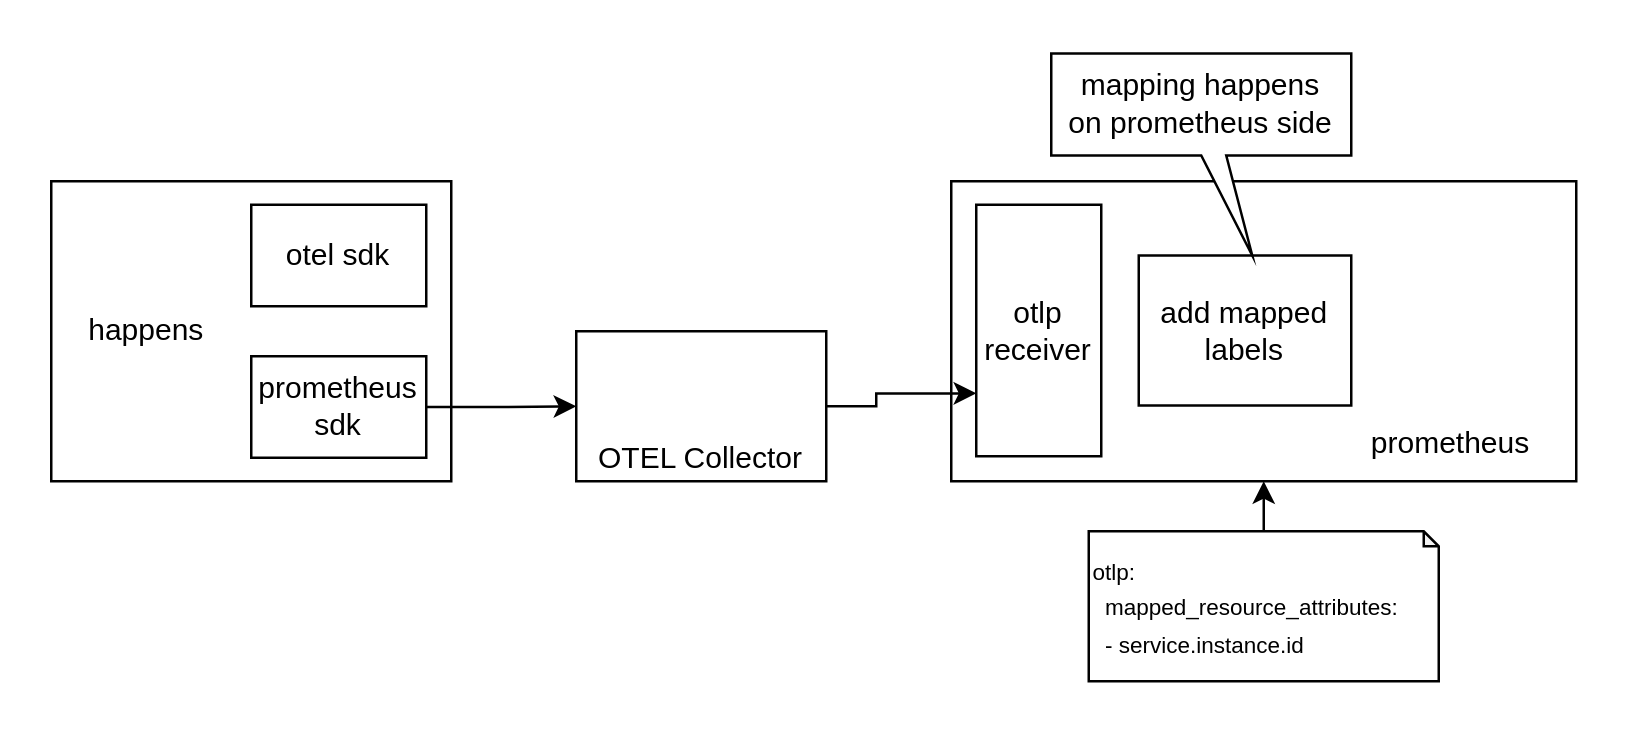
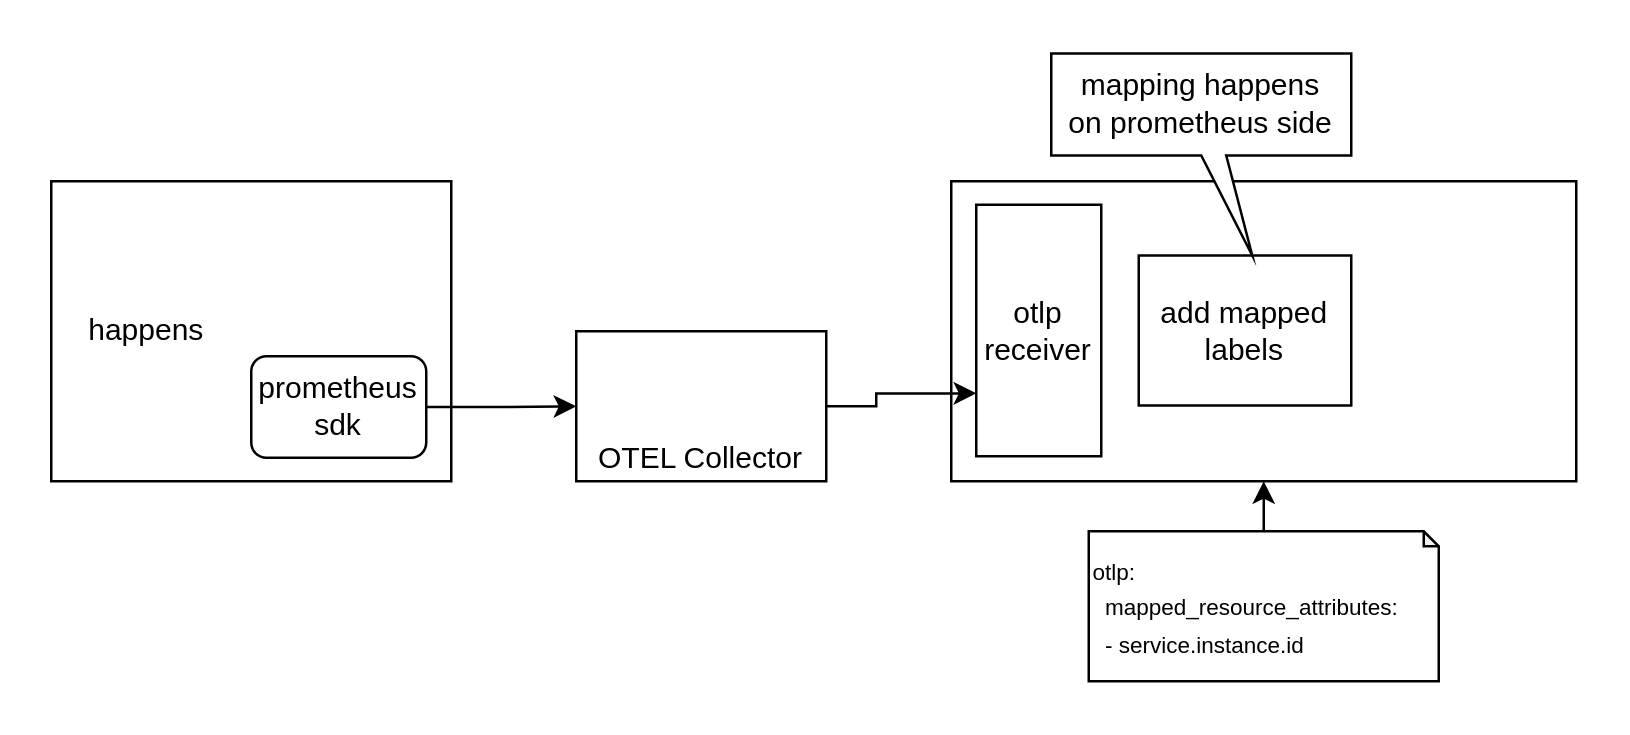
  <mxCell id="0" />
  <mxCell id="1" parent="0" />
  <mxCell id="2" value="" style="rounded=0;whiteSpace=wrap;html=1;" vertex="1" parent="1"><mxGeometry x="230" y="132" width="100" height="60" as="geometry" /></mxCell>
  <mxCell id="3" value="" style="rounded=0;whiteSpace=wrap;html=1;" vertex="1" parent="1"><mxGeometry x="380" y="72" width="250" height="120" as="geometry" /></mxCell>
  <mxCell id="4" value="happens&amp;nbsp; &amp;nbsp; &amp;nbsp; &amp;nbsp; &amp;nbsp; &amp;nbsp; &amp;nbsp; &amp;nbsp; &amp;nbsp; &amp;nbsp; &amp;nbsp; &amp;nbsp; &amp;nbsp;" style="rounded=0;whiteSpace=wrap;html=1;" vertex="1" parent="1"><mxGeometry x="20" y="72" width="160" height="120" as="geometry" /></mxCell>
  <mxCell id="5" value="" style="shape=image;verticalLabelPosition=bottom;labelBackgroundColor=default;verticalAlign=top;aspect=fixed;imageAspect=0;image=https://static-00.iconduck.com/assets.00/prometheus-icon-511x512-1vmxbcxr.png;" vertex="1" parent="1"><mxGeometry x="550" y="91.2" width="70.66" height="70.8" as="geometry" /></mxCell>
- <mxCell id="6" value="otel sdk" style="rounded=0;whiteSpace=wrap;html=1;" vertex="1" parent="1"><mxGeometry x="100" y="81.4" width="70" height="40.6" as="geometry" /></mxCell>
  <mxCell id="7" style="edgeStyle=orthogonalEdgeStyle;rounded=0;orthogonalLoop=1;jettySize=auto;html=1;exitX=1;exitY=0.5;exitDx=0;exitDy=0;" edge="1" parent="1" source="8" target="2"><mxGeometry relative="1" as="geometry" /></mxCell>
- <mxCell id="8" value="prometheus sdk" style="rounded=0;whiteSpace=wrap;html=1;" vertex="1" parent="1"><mxGeometry x="100" y="142" width="70" height="40.6" as="geometry" /></mxCell>
- <mxCell id="9" value="prometheus" style="text;html=1;strokeColor=none;fillColor=none;align=center;verticalAlign=middle;whiteSpace=wrap;rounded=0;" vertex="1" parent="1"><mxGeometry x="550.44" y="162" width="60" height="30" as="geometry" /></mxCell>
+ <mxCell id="8" value="prometheus sdk" style="whiteSpace=wrap;html=1;rounded=1;" vertex="1" parent="1"><mxGeometry x="100" y="142" width="70" height="40.6" as="geometry" /></mxCell>
  <mxCell id="10" value="otlp receiver" style="rounded=0;whiteSpace=wrap;html=1;" vertex="1" parent="1"><mxGeometry x="390" y="81.4" width="50" height="100.6" as="geometry" /></mxCell>
  <mxCell id="11" value="" style="shape=image;verticalLabelPosition=bottom;labelBackgroundColor=default;verticalAlign=top;aspect=fixed;imageAspect=0;image=https://coralogix.com/wp-content/uploads/2022/02/opentelemetry-icon-color-1.png;" vertex="1" parent="1"><mxGeometry x="265" y="142" width="30" height="30" as="geometry" /></mxCell>
  <mxCell id="12" style="edgeStyle=orthogonalEdgeStyle;rounded=0;orthogonalLoop=1;jettySize=auto;html=1;exitX=1;exitY=0.5;exitDx=0;exitDy=0;entryX=0;entryY=0.75;entryDx=0;entryDy=0;" edge="1" parent="1" source="2" target="10"><mxGeometry relative="1" as="geometry"><Array as="points"><mxPoint x="350" y="162" /><mxPoint x="350" y="157" /></Array></mxGeometry></mxCell>
  <mxCell id="13" value="OTEL Collector&lt;br&gt;" style="text;html=1;strokeColor=none;fillColor=none;align=center;verticalAlign=middle;whiteSpace=wrap;rounded=0;" vertex="1" parent="1"><mxGeometry x="235" y="168" width="90" height="30" as="geometry" /></mxCell>
  <mxCell id="14" style="edgeStyle=orthogonalEdgeStyle;rounded=0;orthogonalLoop=1;jettySize=auto;html=1;exitX=0.5;exitY=0;exitDx=0;exitDy=0;exitPerimeter=0;entryX=0.5;entryY=1;entryDx=0;entryDy=0;" edge="1" parent="1" source="15" target="3"><mxGeometry relative="1" as="geometry" /></mxCell>
  <mxCell id="15" value="&lt;font style=&quot;font-size: 9px;&quot;&gt;otlp:&lt;br&gt;&amp;nbsp; mapped_resource_attributes:&lt;br&gt;&amp;nbsp; - service.instance.id&lt;/font&gt;" style="shape=note;whiteSpace=wrap;html=1;backgroundOutline=1;darkOpacity=0.05;size=6;align=left;" vertex="1" parent="1"><mxGeometry x="435" y="212" width="140" height="60" as="geometry" /></mxCell>
  <mxCell id="16" value="add mapped&lt;br&gt;labels" style="rounded=0;whiteSpace=wrap;html=1;" vertex="1" parent="1"><mxGeometry x="455" y="101.7" width="85" height="60" as="geometry" /></mxCell>
  <mxCell id="17" value="mapping happens&lt;br&gt;on prometheus side" style="shape=callout;whiteSpace=wrap;html=1;perimeter=calloutPerimeter;base=10;size=40;position=0.5;position2=0.67;" vertex="1" parent="1"><mxGeometry x="420" y="20.9" width="120" height="80.8" as="geometry" /></mxCell>
